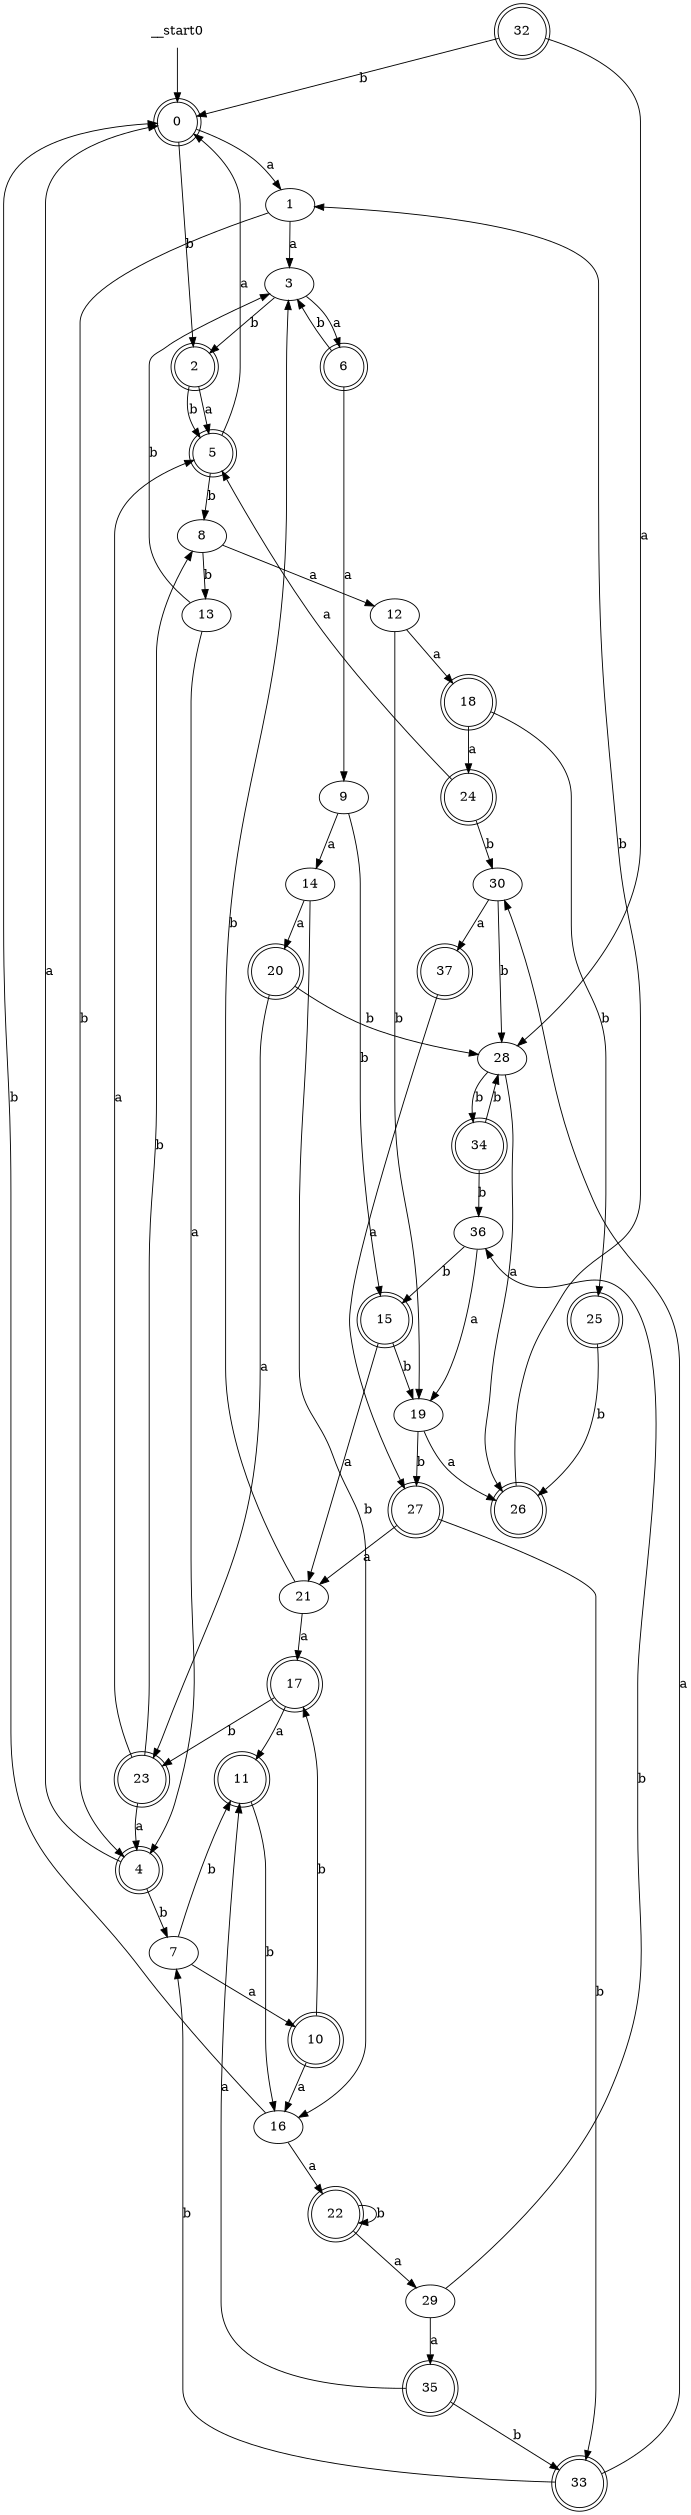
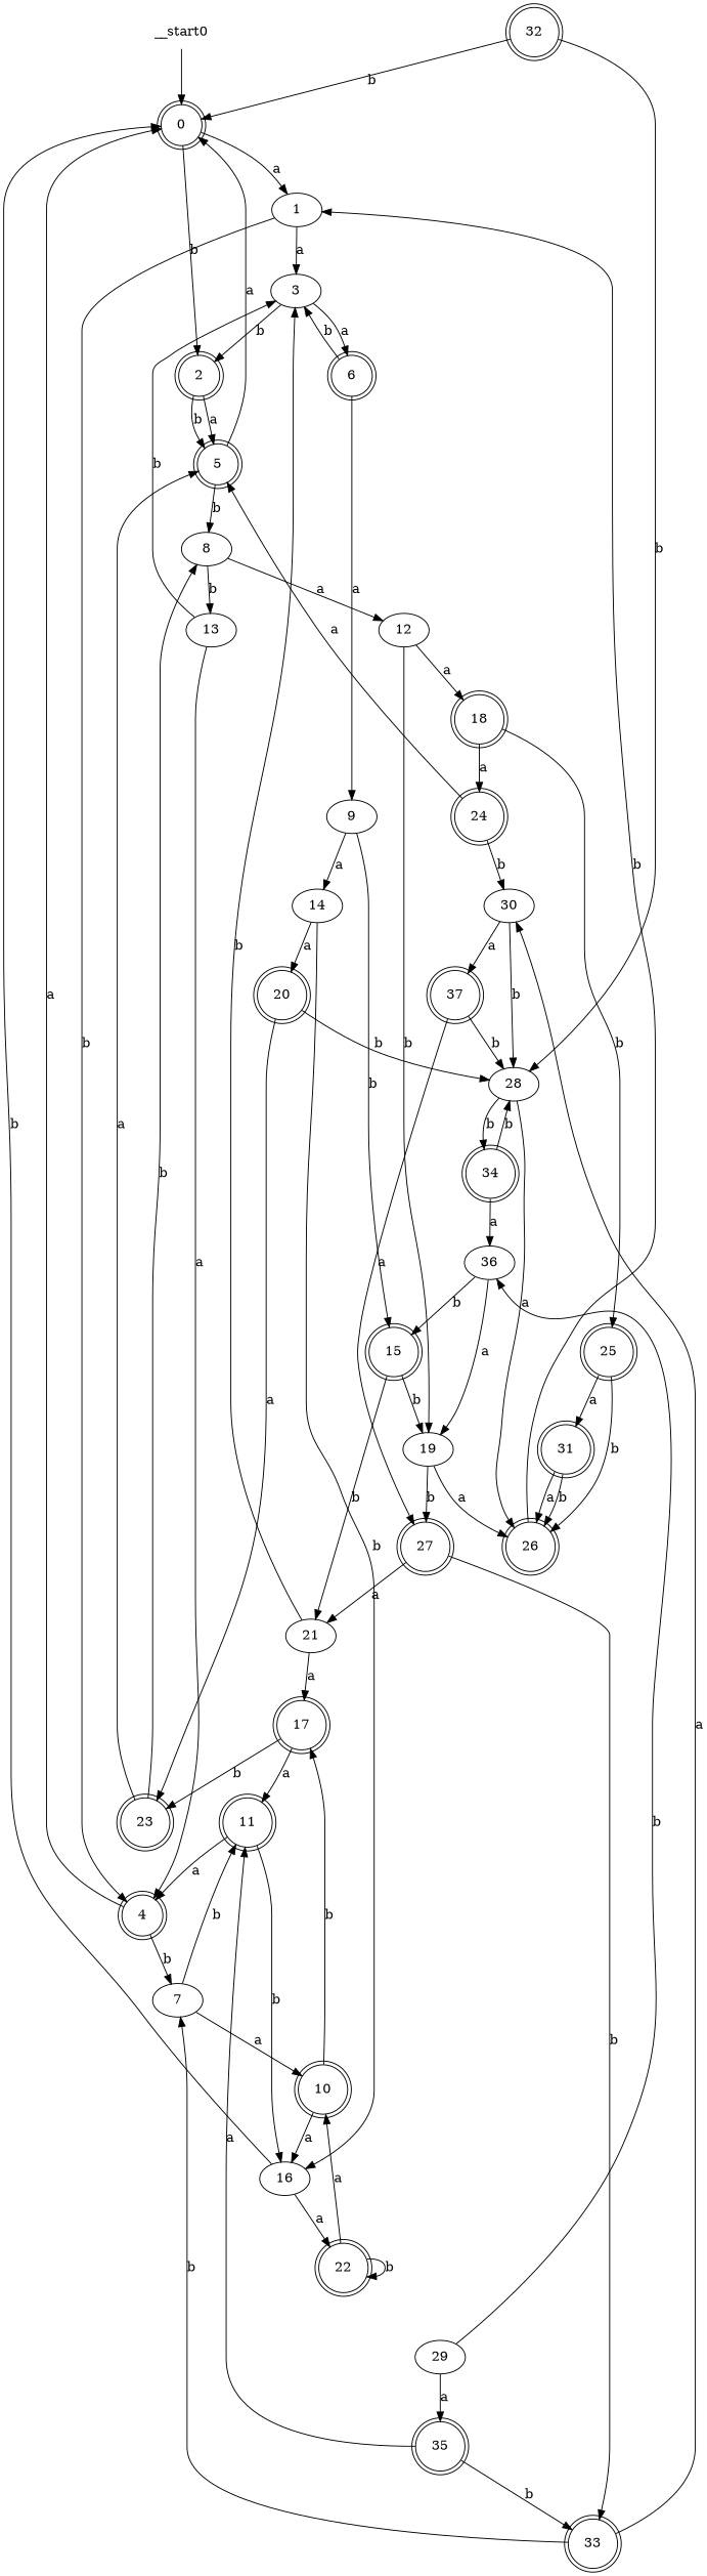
  digraph {
    node [shape=doublecircle]
    __start0 [shape=none]
    0
    1 [shape=""]
    2
    3 [shape=""]
    4
    5
    6
    7 [shape=""]
    8 [shape=""]
    9 [shape=""]
    10
    11
    12 [shape=""]
    13 [shape=""]
    14 [shape=""]
    15
    16 [shape=""]
    17
    18
    19 [shape=""]
    20
    21 [shape=""]
    22
    23
    24
    25
    26
    27
    28 [shape=""]
    29 [shape=""]
    30 [shape=""]
+   31
    33
    34
    35
    36 [shape=""]
    37
    32
    __start0 -> 0
    0 -> 1 [label=a]
    0 -> 2 [label=b]
    1 -> 3 [label=a]
    1 -> 4 [label=b]
    2 -> 5 [label=a]
    2 -> 5 [label=b]
    3 -> 2 [label=b]
    3 -> 6 [label=a]
    4 -> 0 [label=a]
    4 -> 7 [label=b]
    5 -> 0 [label=a]
    5 -> 8 [label=b]
    6 -> 3 [label=b]
    6 -> 9 [label=a]
    7 -> 10 [label=a]
    7 -> 11 [label=b]
    8 -> 12 [label=a]
    8 -> 13 [label=b]
    9 -> 14 [label=a]
    9 -> 15 [label=b]
    10 -> 16 [label=a]
    10 -> 17 [label=b]
-   23 -> 4 [label=a]
+   11 -> 4 [label=a]
    11 -> 16 [label=b]
    12 -> 18 [label=a]
    12 -> 19 [label=b]
    13 -> 3 [label=b]
    13 -> 4 [label=a]
    14 -> 16 [label=b]
    14 -> 20 [label=a]
    15 -> 19 [label=b]
-   15 -> 21 [label=a]
+   15 -> 21 [label=b]
    16 -> 0 [label=b]
    16 -> 22 [label=a]
    17 -> 11 [label=a]
    17 -> 23 [label=b]
    18 -> 24 [label=a]
    18 -> 25 [label=b]
    19 -> 26 [label=a]
    19 -> 27 [label=b]
    20 -> 23 [label=a]
    20 -> 28 [label=b]
    21 -> 3 [label=b]
    21 -> 17 [label=a]
    22 -> 22 [label=b]
-   22 -> 29 [label=a]
+   22 -> 10 [label=a]
    23 -> 5 [label=a]
    23 -> 8 [label=b]
    24 -> 5 [label=a]
    24 -> 30 [label=b]
    25 -> 26 [label=b]
+   25 -> 31 [label=a]
    26 -> 1 [label=b]
    27 -> 21 [label=a]
    27 -> 33 [label=b]
    28 -> 26 [label=a]
    28 -> 34 [label=b]
    29 -> 35 [label=a]
    29 -> 36 [label=b]
    30 -> 28 [label=b]
    30 -> 37 [label=a]
+   31 -> 26 [label=a]
+   31 -> 26 [label=b]
    33 -> 7 [label=b]
    33 -> 30 [label=a]
    34 -> 28 [label=b]
-   34 -> 36 [label=b]
+   34 -> 36 [label=a]
    35 -> 11 [label=a]
    35 -> 33 [label=b]
    36 -> 15 [label=b]
    36 -> 19 [label=a]
    37 -> 27 [label=a]
+   37 -> 28 [label=b]
    32 -> 0 [label=b]
-   32 -> 28 [label=a]
+   32 -> 28 [label=b]
  }
